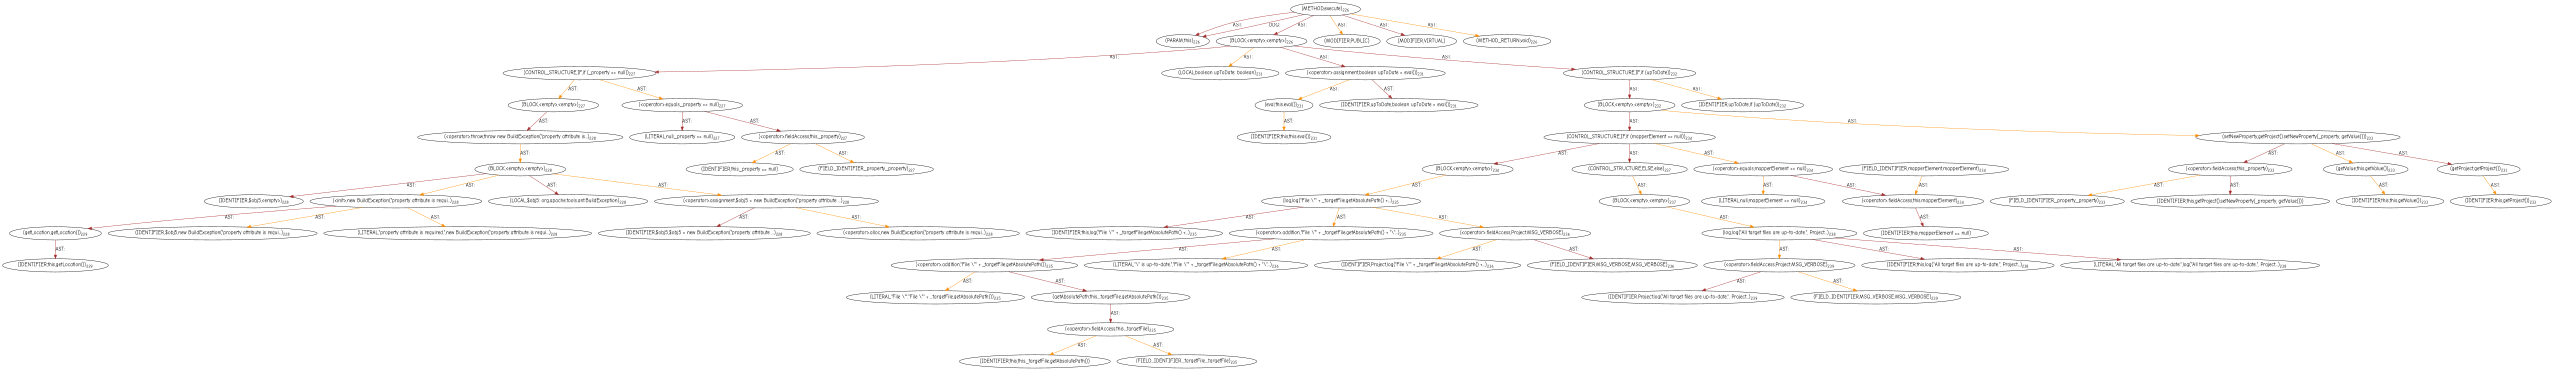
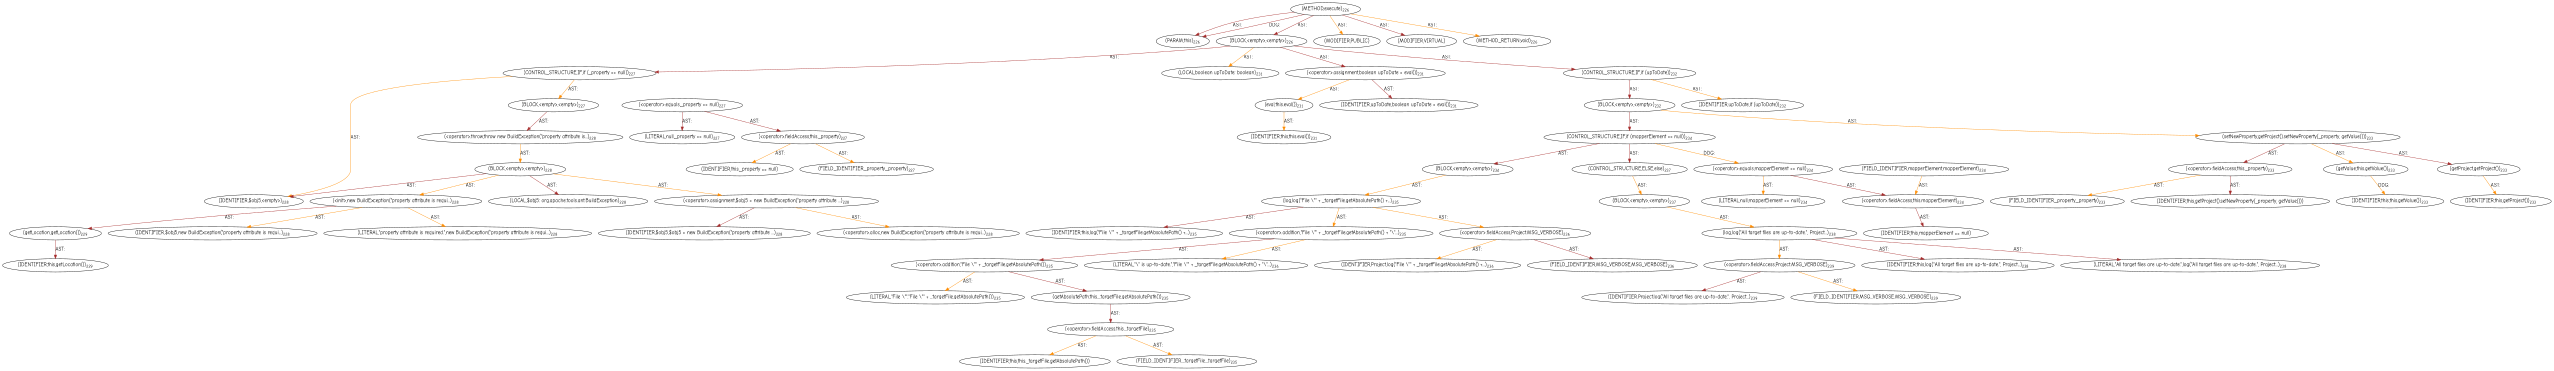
  digraph {
    fontname="Comic Neue"
    node [fontname="Comic Neue"]
    edge [color=darkorange fontname="Comic Neue"]
    n1 [label=<(METHOD,execute)<SUB>226</SUB>>]
    n2 [label=<(PARAM,this)<SUB>226</SUB>>]
    n3 [label=<(BLOCK,&lt;empty&gt;,&lt;empty&gt;)<SUB>226</SUB>>]
    n4 [label=<(MODIFIER,PUBLIC)>]
    n5 [label=<(MODIFIER,VIRTUAL)>]
    n6 [label=<(METHOD_RETURN,void)<SUB>226</SUB>>]
    n7 [label=<(CONTROL_STRUCTURE,IF,if (_property == null))<SUB>227</SUB>>]
    n8 [label=<(LOCAL,boolean upToDate: boolean)<SUB>231</SUB>>]
    n9 [label=<(&lt;operator&gt;.assignment,boolean upToDate = eval())<SUB>231</SUB>>]
    n10 [label=<(CONTROL_STRUCTURE,IF,if (upToDate))<SUB>232</SUB>>]
    n11 [label=<(&lt;operator&gt;.equals,_property == null)<SUB>227</SUB>>]
    n12 [label=<(BLOCK,&lt;empty&gt;,&lt;empty&gt;)<SUB>227</SUB>>]
    n13 [label=<(IDENTIFIER,upToDate,boolean upToDate = eval())<SUB>231</SUB>>]
    n14 [label=<(eval,this.eval())<SUB>231</SUB>>]
    n15 [label=<(IDENTIFIER,upToDate,if (upToDate))<SUB>232</SUB>>]
    n16 [label=<(BLOCK,&lt;empty&gt;,&lt;empty&gt;)<SUB>232</SUB>>]
    n17 [label=<(&lt;operator&gt;.fieldAccess,this._property)<SUB>227</SUB>>]
    n18 [label=<(LITERAL,null,_property == null)<SUB>227</SUB>>]
    n19 [label=<(&lt;operator&gt;.throw,throw new BuildException(&quot;property attribute is...)<SUB>228</SUB>>]
    n20 [label=<(IDENTIFIER,this,_property == null)>]
    n21 [label=<(FIELD_IDENTIFIER,_property,_property)<SUB>227</SUB>>]
    n22 [label=<(BLOCK,&lt;empty&gt;,&lt;empty&gt;)<SUB>228</SUB>>]
    n23 [label=<(LOCAL,$obj5: org.apache.tools.ant.BuildException)<SUB>228</SUB>>]
    n24 [label=<(&lt;operator&gt;.assignment,$obj5 = new BuildException(&quot;property attribute ...)<SUB>228</SUB>>]
    n25 [label=<(&lt;init&gt;,new BuildException(&quot;property attribute is requi...)<SUB>228</SUB>>]
    n26 [label=<(IDENTIFIER,$obj5,&lt;empty&gt;)<SUB>228</SUB>>]
    n27 [label=<(IDENTIFIER,$obj5,$obj5 = new BuildException(&quot;property attribute ...)<SUB>228</SUB>>]
    n28 [label=<(&lt;operator&gt;.alloc,new BuildException(&quot;property attribute is requi...)<SUB>228</SUB>>]
    n29 [label=<(IDENTIFIER,$obj5,new BuildException(&quot;property attribute is requi...)<SUB>228</SUB>>]
    n30 [label=<(LITERAL,&quot;property attribute is required.&quot;,new BuildException(&quot;property attribute is requi...)<SUB>228</SUB>>]
    n31 [label=<(getLocation,getLocation())<SUB>229</SUB>>]
    n32 [label=<(IDENTIFIER,this,getLocation())<SUB>229</SUB>>]
    n33 [label=<(IDENTIFIER,this,this.eval())<SUB>231</SUB>>]
    n34 [label=<(setNewProperty,getProject().setNewProperty(_property, getValue()))<SUB>233</SUB>>]
    n35 [label=<(CONTROL_STRUCTURE,IF,if (mapperElement == null))<SUB>234</SUB>>]
-   n36 [label=<(getProject,getProject())<SUB>231</SUB>>]
+   n36 [label=<(getProject,getProject())<SUB>233</SUB>>]
    n37 [label=<(&lt;operator&gt;.fieldAccess,this._property)<SUB>233</SUB>>]
    n38 [label=<(getValue,this.getValue())<SUB>233</SUB>>]
    n39 [label=<(&lt;operator&gt;.equals,mapperElement == null)<SUB>234</SUB>>]
    n40 [label=<(BLOCK,&lt;empty&gt;,&lt;empty&gt;)<SUB>234</SUB>>]
    n41 [label=<(CONTROL_STRUCTURE,ELSE,else)<SUB>237</SUB>>]
    n42 [label=<(IDENTIFIER,this,getProject())<SUB>233</SUB>>]
    n43 [label=<(IDENTIFIER,this,getProject().setNewProperty(_property, getValue()))>]
    n44 [label=<(FIELD_IDENTIFIER,_property,_property)<SUB>233</SUB>>]
    n45 [label=<(IDENTIFIER,this,this.getValue())<SUB>233</SUB>>]
    n46 [label=<(&lt;operator&gt;.fieldAccess,this.mapperElement)<SUB>234</SUB>>]
    n47 [label=<(LITERAL,null,mapperElement == null)<SUB>234</SUB>>]
    n48 [label=<(log,log(&quot;File \&quot;&quot; + _targetFile.getAbsolutePath() +...)<SUB>235</SUB>>]
    n49 [label=<(BLOCK,&lt;empty&gt;,&lt;empty&gt;)<SUB>237</SUB>>]
    n50 [label=<(IDENTIFIER,this,mapperElement == null)>]
    n51 [label=<(FIELD_IDENTIFIER,mapperElement,mapperElement)<SUB>234</SUB>>]
    n52 [label=<(IDENTIFIER,this,log(&quot;File \&quot;&quot; + _targetFile.getAbsolutePath() +...)<SUB>235</SUB>>]
    n53 [label=<(&lt;operator&gt;.addition,&quot;File \&quot;&quot; + _targetFile.getAbsolutePath() + &quot;\&quot;...)<SUB>235</SUB>>]
    n54 [label=<(&lt;operator&gt;.fieldAccess,Project.MSG_VERBOSE)<SUB>236</SUB>>]
    n55 [label=<(&lt;operator&gt;.addition,&quot;File \&quot;&quot; + _targetFile.getAbsolutePath())<SUB>235</SUB>>]
    n56 [label=<(LITERAL,&quot;\&quot; is up-to-date.&quot;,&quot;File \&quot;&quot; + _targetFile.getAbsolutePath() + &quot;\&quot;...)<SUB>236</SUB>>]
    n57 [label=<(IDENTIFIER,Project,log(&quot;File \&quot;&quot; + _targetFile.getAbsolutePath() +...)<SUB>236</SUB>>]
    n58 [label=<(FIELD_IDENTIFIER,MSG_VERBOSE,MSG_VERBOSE)<SUB>236</SUB>>]
    n59 [label=<(LITERAL,&quot;File \&quot;&quot;,&quot;File \&quot;&quot; + _targetFile.getAbsolutePath())<SUB>235</SUB>>]
    n60 [label=<(getAbsolutePath,this._targetFile.getAbsolutePath())<SUB>235</SUB>>]
    n61 [label=<(&lt;operator&gt;.fieldAccess,this._targetFile)<SUB>235</SUB>>]
    n62 [label=<(IDENTIFIER,this,this._targetFile.getAbsolutePath())>]
    n63 [label=<(FIELD_IDENTIFIER,_targetFile,_targetFile)<SUB>235</SUB>>]
    n64 [label=<(log,log(&quot;All target files are up-to-date.&quot;, Project...)<SUB>238</SUB>>]
    n65 [label=<(IDENTIFIER,this,log(&quot;All target files are up-to-date.&quot;, Project...)<SUB>238</SUB>>]
    n66 [label=<(LITERAL,&quot;All target files are up-to-date.&quot;,log(&quot;All target files are up-to-date.&quot;, Project...)<SUB>238</SUB>>]
    n67 [label=<(&lt;operator&gt;.fieldAccess,Project.MSG_VERBOSE)<SUB>239</SUB>>]
    n68 [label=<(IDENTIFIER,Project,log(&quot;All target files are up-to-date.&quot;, Project...)<SUB>239</SUB>>]
    n69 [label=<(FIELD_IDENTIFIER,MSG_VERBOSE,MSG_VERBOSE)<SUB>239</SUB>>]
    n1 -> n2 [color=brown label="AST: "]
    n1 -> n2 [color=brown label="DDG: "]
    n1 -> n3 [color=brown label="AST: "]
    n1 -> n4 [label="AST: "]
    n1 -> n5 [color=brown label="AST: "]
    n1 -> n6 [label="AST: "]
    n3 -> n7 [color=brown label="AST: "]
    n3 -> n8 [label="AST: "]
    n3 -> n9 [color=brown label="AST: "]
    n3 -> n10 [color=brown label="AST: "]
-   n7 -> n11 [label="AST: "]
+   n7 -> n26 [label="AST: "]
    n7 -> n12 [label="AST: "]
    n9 -> n13 [color=brown label="AST: "]
    n9 -> n14 [label="AST: "]
    n10 -> n15 [label="AST: "]
    n10 -> n16 [color=brown label="AST: "]
    n11 -> n17 [color=brown label="AST: "]
    n11 -> n18 [color=brown label="AST: "]
    n12 -> n19 [color=brown label="AST: "]
    n14 -> n33 [label="AST: "]
    n16 -> n34 [label="AST: "]
    n16 -> n35 [color=brown label="AST: "]
    n17 -> n20 [label="AST: "]
    n17 -> n21 [label="AST: "]
    n19 -> n22 [label="AST: "]
    n22 -> n23 [color=brown label="AST: "]
    n22 -> n24 [label="AST: "]
    n22 -> n25 [label="AST: "]
    n22 -> n26 [color=brown label="AST: "]
    n24 -> n27 [color=brown label="AST: "]
    n24 -> n28 [label="AST: "]
    n25 -> n29 [label="AST: "]
    n25 -> n30 [label="AST: "]
    n25 -> n31 [color=brown label="AST: "]
    n31 -> n32 [color=brown label="AST: "]
    n34 -> n36 [color=brown label="AST: "]
    n34 -> n37 [color=brown label="AST: "]
    n34 -> n38 [label="AST: "]
-   n35 -> n39 [label="AST: "]
+   n35 -> n39 [label="DDG: "]
    n35 -> n40 [color=brown label="AST: "]
    n35 -> n41 [color=brown label="AST: "]
    n36 -> n42 [label="AST: "]
    n37 -> n43 [color=brown label="AST: "]
    n37 -> n44 [label="AST: "]
-   n38 -> n45 [label="AST: "]
+   n38 -> n45 [label="DDG: "]
    n39 -> n46 [color=brown label="AST: "]
    n39 -> n47 [label="AST: "]
    n40 -> n48 [label="AST: "]
    n41 -> n49 [label="AST: "]
    n46 -> n50 [color=brown label="AST: "]
    n48 -> n52 [color=brown label="AST: "]
    n48 -> n53 [label="AST: "]
    n48 -> n54 [label="AST: "]
    n49 -> n64 [label="AST: "]
    n51 -> n46 [label="AST: "]
    n53 -> n55 [color=brown label="AST: "]
    n53 -> n56 [label="AST: "]
    n54 -> n57 [label="AST: "]
    n54 -> n58 [color=brown label="AST: "]
    n55 -> n59 [label="AST: "]
    n55 -> n60 [color=brown label="AST: "]
    n60 -> n61 [color=brown label="AST: "]
    n61 -> n62 [label="AST: "]
    n61 -> n63 [label="AST: "]
    n64 -> n65 [color=brown label="AST: "]
    n64 -> n66 [color=brown label="AST: "]
    n64 -> n67 [label="AST: "]
    n67 -> n68 [color=brown label="AST: "]
    n67 -> n69 [label="AST: "]
  }
